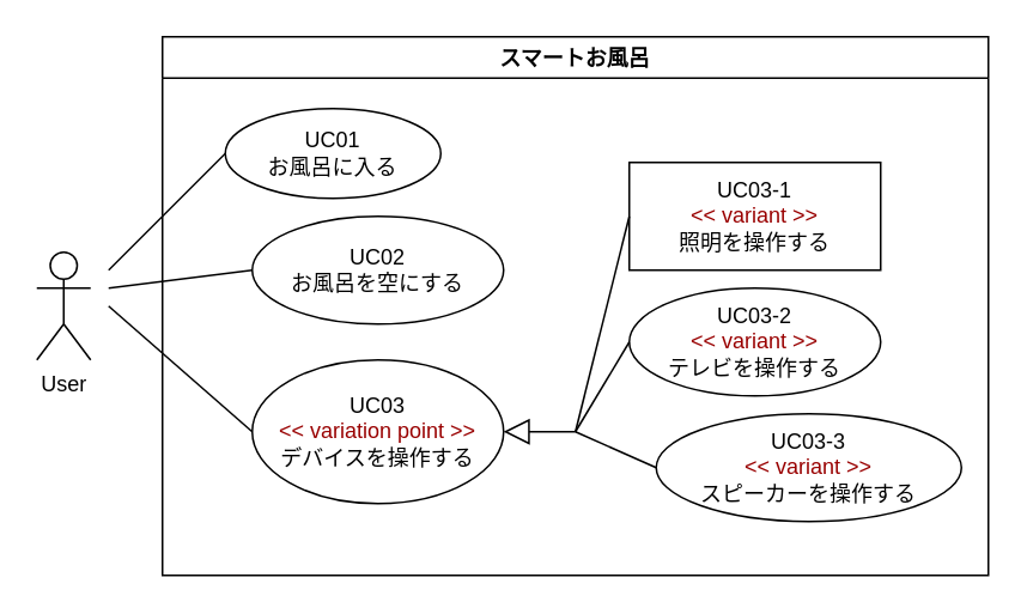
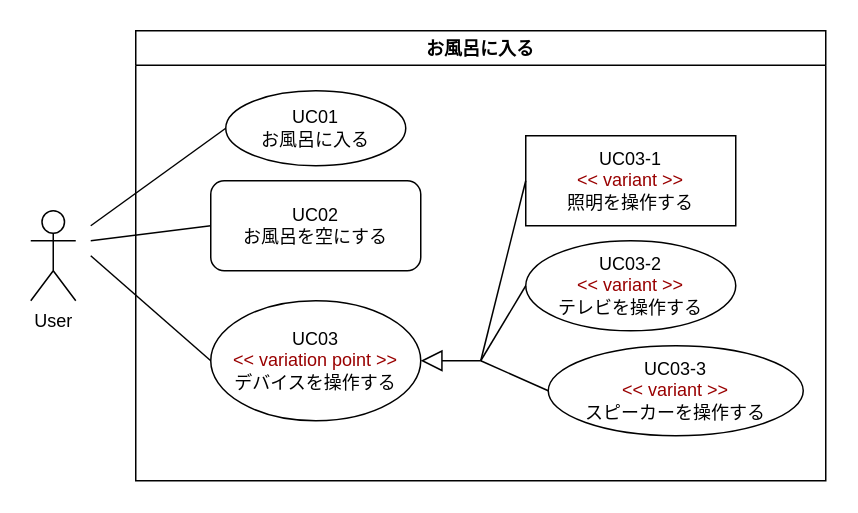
  <mxCell id="0" />
  <mxCell id="1" parent="0" />
- <mxCell id="2" value="スマートお風呂" style="swimlane;" parent="1" vertex="1"><mxGeometry x="90" y="20" width="460" height="300" as="geometry" /></mxCell>
- <mxCell id="3" value="UC01&lt;br&gt;お風呂に入る" style="ellipse;whiteSpace=wrap;html=1;" parent="2" vertex="1"><mxGeometry x="35" y="40" width="120" height="50" as="geometry" /></mxCell>
- <mxCell id="4" value="UC02&lt;br&gt;お風呂を空にする" style="ellipse;whiteSpace=wrap;html=1;" parent="2" vertex="1"><mxGeometry x="50" y="100" width="140" height="60" as="geometry" /></mxCell>
+ <mxCell id="2" value="お風呂に入る" style="swimlane;" parent="1" vertex="1"><mxGeometry x="90" y="20" width="460" height="300" as="geometry" /></mxCell>
+ <mxCell id="3" value="UC01&lt;br&gt;お風呂に入る" style="ellipse;whiteSpace=wrap;html=1;" parent="2" vertex="1"><mxGeometry x="60" y="40" width="120" height="50" as="geometry" /></mxCell>
+ <mxCell id="4" value="UC02&lt;br&gt;お風呂を空にする" style="whiteSpace=wrap;html=1;rounded=1;" parent="2" vertex="1"><mxGeometry x="50" y="100" width="140" height="60" as="geometry" /></mxCell>
  <mxCell id="5" value="UC03&lt;br&gt;&lt;font color=&quot;#990000&quot;&gt;&amp;lt;&amp;lt; variation point &amp;gt;&amp;gt;&lt;/font&gt;&lt;br&gt;デバイスを操作する" style="ellipse;whiteSpace=wrap;html=1;" parent="2" vertex="1"><mxGeometry x="50" y="180" width="140" height="80" as="geometry" /></mxCell>
  <mxCell id="6" value="&lt;font color=&quot;#000000&quot;&gt;UC03-1&lt;/font&gt;&lt;br&gt;&amp;lt;&amp;lt; variant &amp;gt;&amp;gt;&lt;br&gt;&lt;font color=&quot;#000000&quot;&gt;照明を操作する&lt;/font&gt;" style="whiteSpace=wrap;html=1;fontColor=#990000;rounded=0;" parent="2" vertex="1"><mxGeometry x="260" y="70" width="140" height="60" as="geometry" /></mxCell>
  <mxCell id="7" value="&lt;font color=&quot;#000000&quot;&gt;UC03-2&lt;/font&gt;&lt;br&gt;&amp;lt;&amp;lt; variant &amp;gt;&amp;gt;&lt;br&gt;&lt;font color=&quot;#000000&quot;&gt;テレビを操作する&lt;/font&gt;" style="ellipse;whiteSpace=wrap;html=1;fontColor=#990000;" parent="2" vertex="1"><mxGeometry x="260" y="140" width="140" height="60" as="geometry" /></mxCell>
  <mxCell id="8" value="" style="endArrow=none;html=1;rounded=0;fontColor=#990000;entryX=0;entryY=0.5;entryDx=0;entryDy=0;" parent="2" target="7" edge="1"><mxGeometry width="50" height="50" relative="1" as="geometry"><mxPoint x="230" y="220" as="sourcePoint" /><mxPoint x="270" y="100" as="targetPoint" /></mxGeometry></mxCell>
  <mxCell id="9" value="&lt;font color=&quot;#000000&quot;&gt;UC03-3&lt;/font&gt;&lt;br&gt;&amp;lt;&amp;lt; variant &amp;gt;&amp;gt;&lt;br&gt;&lt;font color=&quot;#000000&quot;&gt;スピーカーを操作する&lt;/font&gt;" style="ellipse;whiteSpace=wrap;html=1;fontColor=#990000;" parent="2" vertex="1"><mxGeometry x="275" y="210" width="170" height="60" as="geometry" /></mxCell>
  <mxCell id="10" value="User" style="shape=umlActor;verticalLabelPosition=bottom;verticalAlign=top;html=1;outlineConnect=0;" parent="1" vertex="1"><mxGeometry x="20" y="140" width="30" height="60" as="geometry" /></mxCell>
  <mxCell id="11" value="" style="endArrow=none;html=1;rounded=0;entryX=0;entryY=0.5;entryDx=0;entryDy=0;" parent="1" target="3" edge="1"><mxGeometry width="50" height="50" relative="1" as="geometry"><mxPoint x="60" y="150" as="sourcePoint" /><mxPoint x="360" y="90" as="targetPoint" /></mxGeometry></mxCell>
  <mxCell id="12" value="" style="endArrow=none;html=1;rounded=0;entryX=0;entryY=0.5;entryDx=0;entryDy=0;" parent="1" target="4" edge="1"><mxGeometry width="50" height="50" relative="1" as="geometry"><mxPoint x="60" y="160" as="sourcePoint" /><mxPoint x="360" y="90" as="targetPoint" /></mxGeometry></mxCell>
  <mxCell id="13" value="" style="endArrow=none;html=1;rounded=0;exitX=0;exitY=0.5;exitDx=0;exitDy=0;" parent="1" source="5" edge="1"><mxGeometry width="50" height="50" relative="1" as="geometry"><mxPoint x="310" y="140" as="sourcePoint" /><mxPoint x="60" y="170" as="targetPoint" /></mxGeometry></mxCell>
  <mxCell id="14" value="" style="endArrow=none;html=1;rounded=0;fontColor=#990000;entryX=0;entryY=0.5;entryDx=0;entryDy=0;" parent="1" target="6" edge="1"><mxGeometry width="50" height="50" relative="1" as="geometry"><mxPoint x="320" y="240" as="sourcePoint" /><mxPoint x="360" y="60" as="targetPoint" /></mxGeometry></mxCell>
  <mxCell id="15" value="" style="endArrow=none;html=1;rounded=0;fontColor=#990000;exitX=1;exitY=0.5;exitDx=0;exitDy=0;startArrow=block;startFill=0;endSize=6;startSize=12;" parent="1" source="5" edge="1"><mxGeometry width="50" height="50" relative="1" as="geometry"><mxPoint x="310" y="110" as="sourcePoint" /><mxPoint x="320" y="240" as="targetPoint" /></mxGeometry></mxCell>
  <mxCell id="16" value="" style="endArrow=none;html=1;rounded=0;fontColor=#990000;entryX=0;entryY=0.5;entryDx=0;entryDy=0;" parent="1" target="9" edge="1"><mxGeometry width="50" height="50" relative="1" as="geometry"><mxPoint x="320" y="240" as="sourcePoint" /><mxPoint x="360" y="200" as="targetPoint" /></mxGeometry></mxCell>
